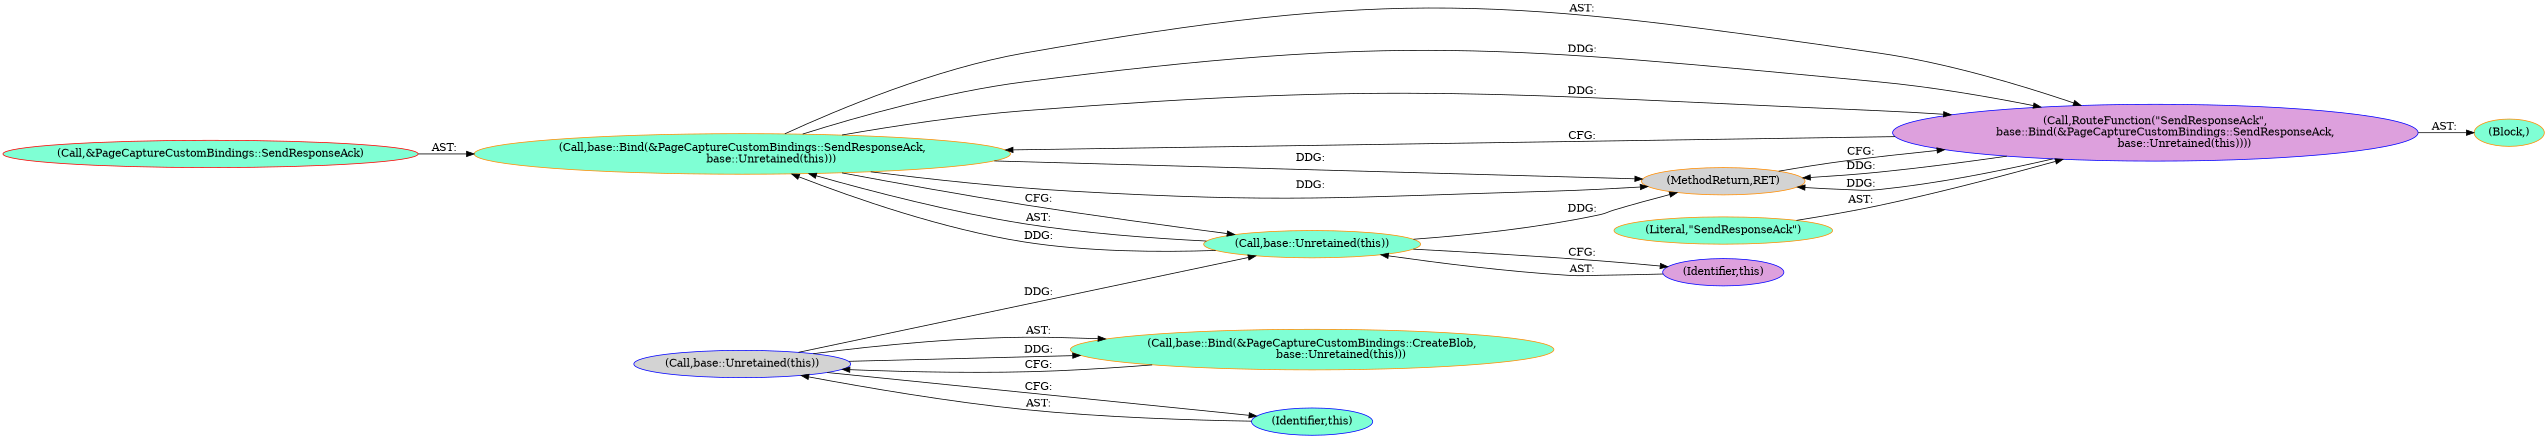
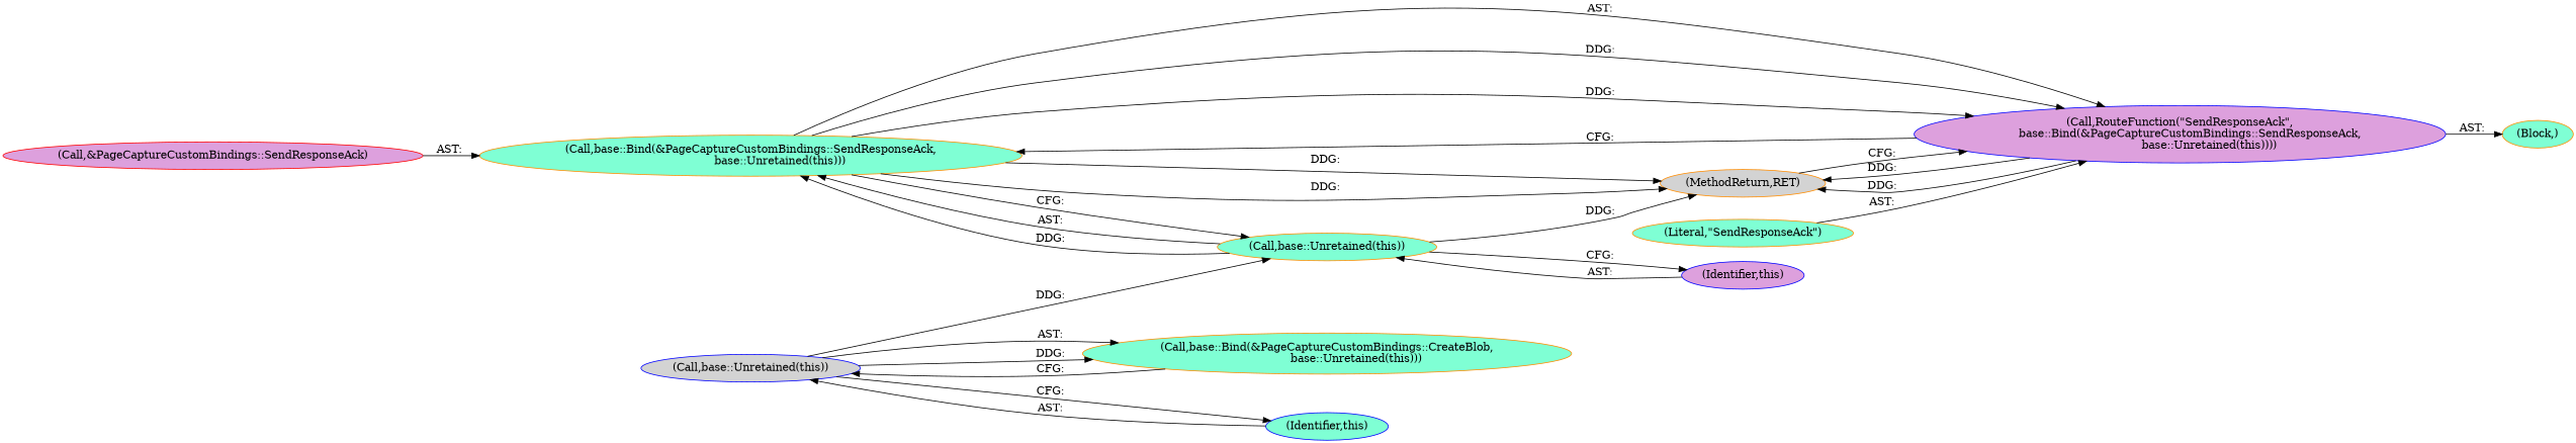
  digraph {
    rankdir=LR
    node [style=filled fillcolor=aquamarine color=darkorange]
    n1 [label="(Call,base::Bind(&PageCaptureCustomBindings::SendResponseAck,\n                 base::Unretained(this)))"]
    n2 [label="(Call,base::Unretained(this))"]
    n3 [label="(Call,RouteFunction(\"SendResponseAck\",\n      base::Bind(&PageCaptureCustomBindings::SendResponseAck,\n                 base::Unretained(this))))" fillcolor=plum color=blue]
    n4 [label="(MethodReturn,RET)" fillcolor=lightgrey]
    n5 [label="(Identifier,this)" fillcolor=plum color=blue]
    n6 [label="(Call,base::Unretained(this))" fillcolor=lightgrey color=blue]
    n7 [label="(Call,base::Bind(&PageCaptureCustomBindings::CreateBlob,\n                 base::Unretained(this)))"]
    n8 [label="(Identifier,this)" color=blue]
    n9 [label="(Block,)"]
    n10 [label="(Literal,\"SendResponseAck\")"]
-   n11 [label="(Call,&PageCaptureCustomBindings::SendResponseAck)" color=red]
+   n11 [label="(Call,&PageCaptureCustomBindings::SendResponseAck)" fillcolor=plum color=red]
    n1 -> n2 [label="CFG: "]
    n1 -> n3 [label="AST: "]
    n1 -> n3 [label="DDG: "]
    n1 -> n3 [label="DDG: "]
    n1 -> n4 [label="DDG: "]
    n1 -> n4 [label="DDG: "]
    n2 -> n1 [label="AST: "]
    n2 -> n1 [label="DDG: "]
    n2 -> n4 [label="DDG: "]
    n2 -> n5 [label="CFG: "]
    n3 -> n1 [label="CFG: "]
    n3 -> n4 [label="DDG: "]
    n3 -> n4 [label="DDG: "]
    n3 -> n9 [label="AST: "]
    n4 -> n3 [label="CFG: "]
    n5 -> n2 [label="AST: "]
    n6 -> n2 [label="DDG: "]
    n6 -> n7 [label="AST: "]
    n6 -> n7 [label="DDG: "]
    n6 -> n8 [label="CFG: "]
    n7 -> n6 [label="CFG: "]
    n8 -> n6 [label="AST: "]
    n10 -> n3 [label="AST: "]
    n11 -> n1 [label="AST: "]
  }
